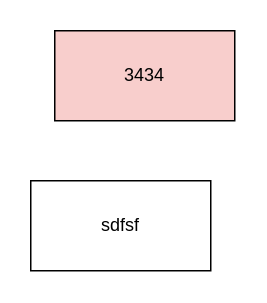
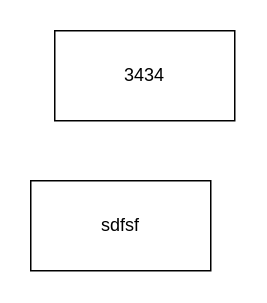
  <mxCell id="0" />
  <mxCell id="1" parent="0" />
  <mxCell id="2" value="sdfsf" style="rounded=0;whiteSpace=wrap;html=1;" vertex="1" parent="1"><mxGeometry x="20" y="120" width="120" height="60" as="geometry" /></mxCell>
- <mxCell id="3" value="3434" style="rounded=0;whiteSpace=wrap;html=1;fillColor=#f8cecc;" vertex="1" parent="1"><mxGeometry x="36" y="20" width="120" height="60" as="geometry" /></mxCell>
+ <mxCell id="3" value="3434" style="rounded=0;whiteSpace=wrap;html=1;" vertex="1" parent="1"><mxGeometry x="36" y="20" width="120" height="60" as="geometry" /></mxCell>
